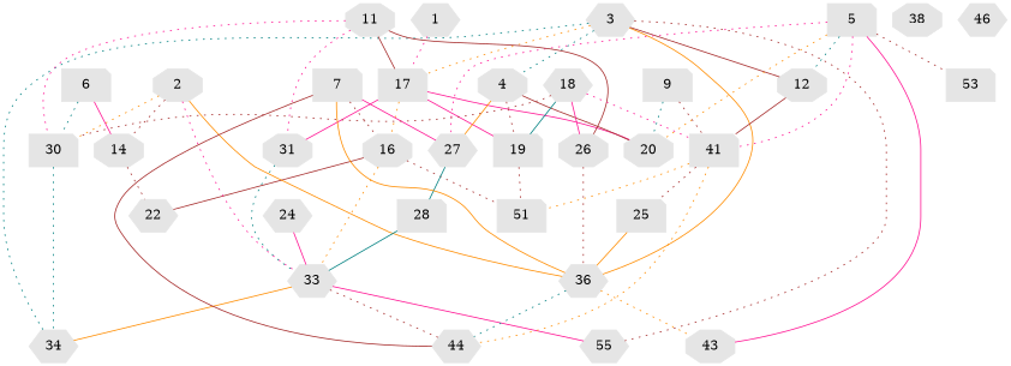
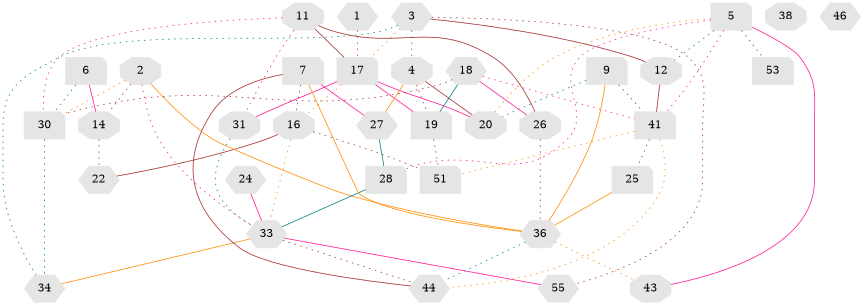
  graph {
    node [color=gray90 shape=hexagon style=filled]
    edge [color=brown style=dotted]
    1 [super="+15"]
    17 [shape=note super="+45"]
    16 [shape=octagon super="+49"]
    19 [shape=note super="+35"]
    20 [shape=octagon super="+48"]
    31 [shape=octagon super="+50"]
    14 [shape=octagon super="+23"]
    22
    2 [shape=octagon]
    30 [shape=note super="+52"]
    33 [super="+57"]
    36 [super="+37"]
    34
    55
    44
    43 [shape=octagon]
    3 [super="+8"]
    4 [shape=octagon super="+10"]
    12 [shape=octagon]
    27 [super="+39"]
    n21 [label=41 shape=note super="+54"]
    51 [shape=note]
    28 [shape=note super="+40"]
    5 [shape=note super="+32"]
    53 [shape=note]
    25 [shape=note super="+41"]
    6 [shape=note super="+13"]
    7 [shape=note super="+47"]
    9 [shape=note]
    11 [shape=octagon super="+56"]
    26 [shape=octagon super="+42"]
    18 [super="+29"]
    24
    38 [shape=octagon]
    46
    1 -- 17 [color=deeppink]
    17 -- 16 [color=darkorange]
    17 -- 19 [color=deeppink style=solid]
    17 -- 20 [color=deeppink style=solid]
    17 -- 31 [color=deeppink style=solid]
    16 -- 22 [style=solid]
    16 -- 33 [color=darkorange]
    16 -- 51
    19 -- 51
    31 -- 33 [color=teal]
    14 -- 22
    2 -- 14
    2 -- 30 [color=darkorange]
    2 -- 33 [color=deeppink]
    2 -- 36 [color=darkorange style=solid]
    30 -- 34 [color=teal]
    33 -- 34 [color=darkorange style=solid]
    33 -- 55 [color=deeppink style=solid]
    33 -- 44
    36 -- 44 [color=teal]
    36 -- 43 [color=darkorange]
    3 -- 17 [color=darkorange]
-   3 -- 36 [color=darkorange style=solid]
+   9 -- 36 [color=darkorange style=solid]
    3 -- 34 [color=teal]
    3 -- 55
    3 -- 4 [color=teal]
    3 -- 12 [style=solid]
    4 -- 19
    4 -- 20 [style=solid]
    4 -- 27 [color=darkorange style=solid]
    12 -- n21 [style=solid]
    27 -- 28 [color=teal style=solid]
    n21 -- 44 [color=darkorange]
    n21 -- 51 [color=darkorange]
    n21 -- 25
    28 -- 33 [color=teal style=solid]
    5 -- 20 [color=darkorange]
    5 -- 43 [color=deeppink style=solid]
    5 -- 12 [color=teal]
    5 -- n21 [color=deeppink weight=2]
-   5 -- 27 [color=deeppink]
+   5 -- 28 [color=deeppink]
    5 -- 53
    25 -- 36 [color=darkorange style=solid]
    6 -- 14 [color=deeppink style=solid]
    6 -- 30 [color=teal]
    7 -- 16
    7 -- 36 [color=darkorange style=solid]
    7 -- 44 [style=solid]
    7 -- 27 [color=deeppink style=solid weight=2]
    9 -- 20 [color=teal]
    9 -- n21
    11 -- 17 [style=solid weight=2]
    11 -- 31 [color=deeppink]
    11 -- 30 [color=deeppink]
    11 -- 26 [style=solid]
    26 -- 36
    18 -- 19 [color=teal style=solid]
    18 -- 30
    18 -- n21 [color=deeppink]
    18 -- 26 [color=deeppink style=solid]
    24 -- 33 [color=deeppink style=solid]
  }
